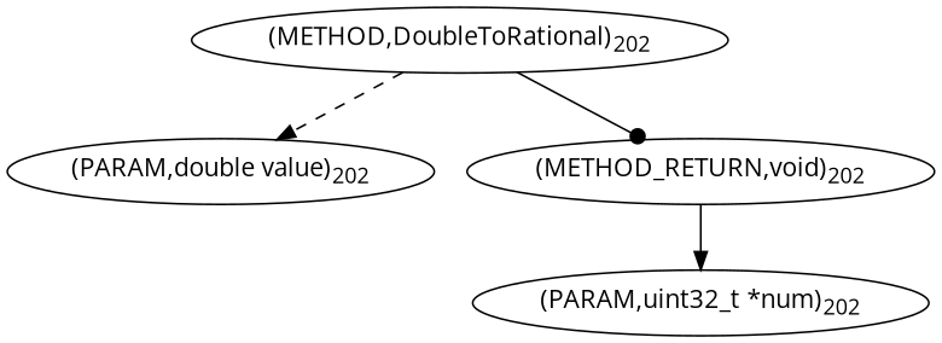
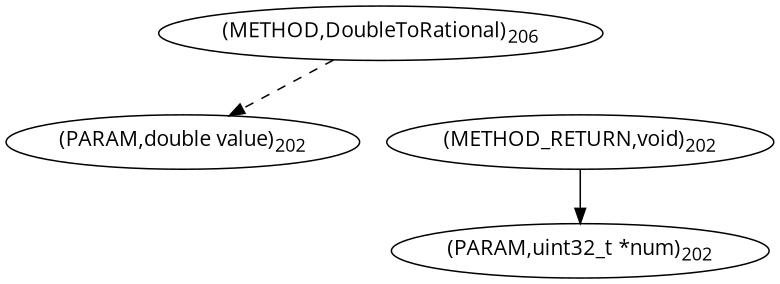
  digraph {
    fontname="Open Sans"
    node [fontname="Open Sans"]
    edge [arrowhead=normal fontname="Open Sans" style=solid]
-   n1 [label=<(METHOD,DoubleToRational)<SUB>202</SUB>>]
+   n1 [label=<(METHOD,DoubleToRational)<SUB>206</SUB>>]
    n2 [label=<(PARAM,double value)<SUB>202</SUB>>]
    n3 [label=<(METHOD_RETURN,void)<SUB>202</SUB>>]
    n4 [label=<(PARAM,uint32_t *num)<SUB>202</SUB>>]
    n1 -> n2 [style=dashed]
-   n1 -> n3 [arrowhead=dot]
    n3 -> n4
  }
